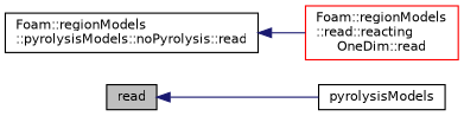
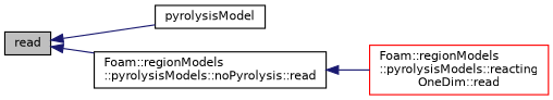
  digraph {
    rankdir=LR
    node [color=black fontname=Helvetica fontsize=10 shape=record]
    edge [color=midnightblue dir=back fontname=Helvetica fontsize=10 labelfontname=Helvetica labelfontsize=10 style=solid]
    n1 [fillcolor=grey75 fontcolor=black height=0.2 label=read style=filled width=0.4]
-   n2 [height=0.2 label=pyrolysisModels width=0.4]
+   n2 [height=0.2 label=pyrolysisModel width=0.4]
    n3 [height=0.2 label="Foam::regionModels\l::pyrolysisModels::noPyrolysis::read" width=0.4]
-   n4 [color=red height=0.2 label="Foam::regionModels\l::read::reacting\lOneDim::read" width=0.4]
+   n4 [color=red height=0.2 label="Foam::regionModels\l::pyrolysisModels::reacting\lOneDim::read" width=0.4]
    n1 -> n2
+   n1 -> n3
    n3 -> n4
  }
